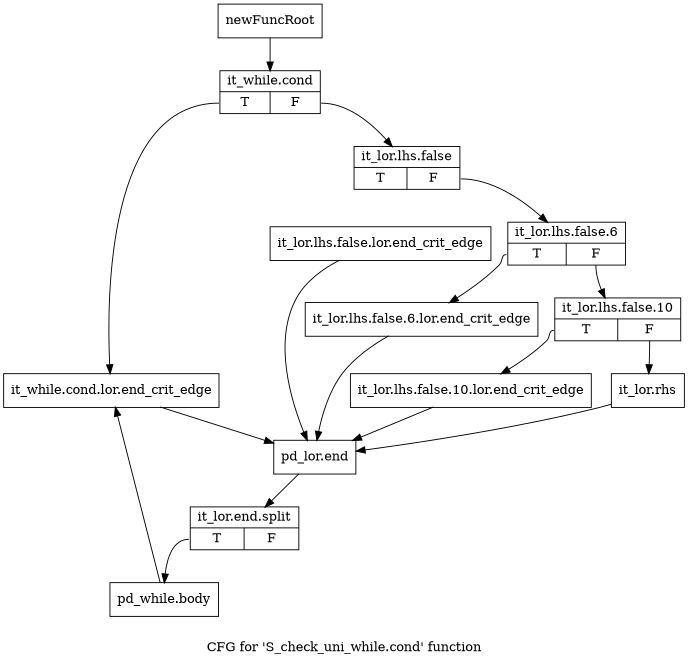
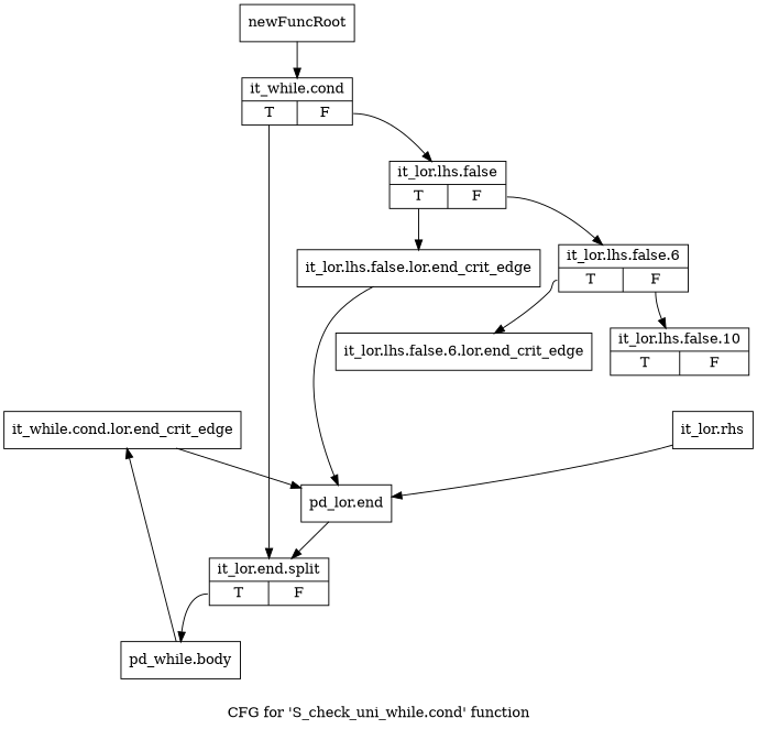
  digraph {
    label="CFG for 'S_check_uni_while.cond' function"
    node [shape=record]
    n1 [label="{newFuncRoot}"]
    n2 [label="{it_while.cond|{<s0>T|<s1>F}}"]
    n3 [label="{it_while.cond.lor.end_crit_edge}"]
    n4 [label="{it_lor.lhs.false|{<s0>T|<s1>F}}"]
    n5 [label="{pd_lor.end}"]
    n6 [label="{it_lor.lhs.false.lor.end_crit_edge}"]
    n7 [label="{it_lor.lhs.false.6|{<s0>T|<s1>F}}"]
    n8 [label="{it_lor.end.split|{<s0>T|<s1>F}}"]
    n9 [label="{it_lor.lhs.false.6.lor.end_crit_edge}"]
    n10 [label="{it_lor.lhs.false.10|{<s0>T|<s1>F}}"]
-   n11 [label="{it_lor.lhs.false.10.lor.end_crit_edge}"]
    n12 [label="{it_lor.rhs}"]
    n13 [label="{pd_while.body}"]
    n1 -> n2
-   n2 -> n3 [tailport=s0]
+   n2 -> n8 [tailport=s0]
    n2 -> n4 [tailport=s1]
    n3 -> n5
+   n4 -> n6 [tailport=s0]
    n4 -> n7 [tailport=s1]
    n5 -> n8
    n6 -> n5
    n7 -> n9 [tailport=s0]
    n7 -> n10 [tailport=s1]
    n8 -> n13 [tailport=s0]
-   n9 -> n5
-   n10 -> n11 [tailport=s0]
-   n10 -> n12 [tailport=s1]
-   n11 -> n5
    n12 -> n5
    n13 -> n3
  }
